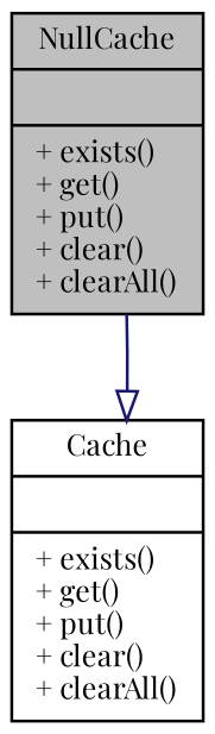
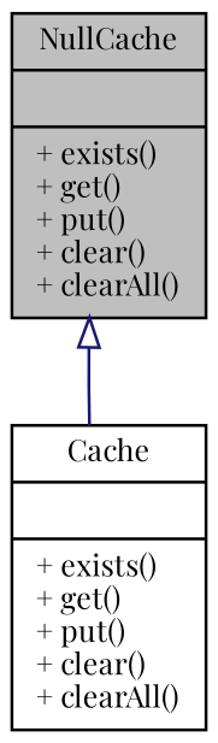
  digraph {
    fontname="Playfair Display"
    node [color=black fontname="Playfair Display" fontsize=10 shape=record style=filled]
    n1 [fillcolor=grey75 fontcolor=black height=0.2 label="{NullCache\n||+ exists()\l+ get()\l+ put()\l+ clear()\l+ clearAll()\l}" width=0.4]
    n2 [fillcolor=white height=0.2 label="{Cache\n||+ exists()\l+ get()\l+ put()\l+ clear()\l+ clearAll()\l}" width=0.4]
-   n2 -> n1 [arrowtail=onormal color=midnightblue dir=back fontname="Playfair Display" fontsize=10 labelfontname=Helvetica labelfontsize=10 style=solid]
+   n1 -> n2 [arrowtail=onormal color=midnightblue dir=back fontname="Playfair Display" fontsize=10 labelfontname=Helvetica labelfontsize=10 style=solid]
  }
